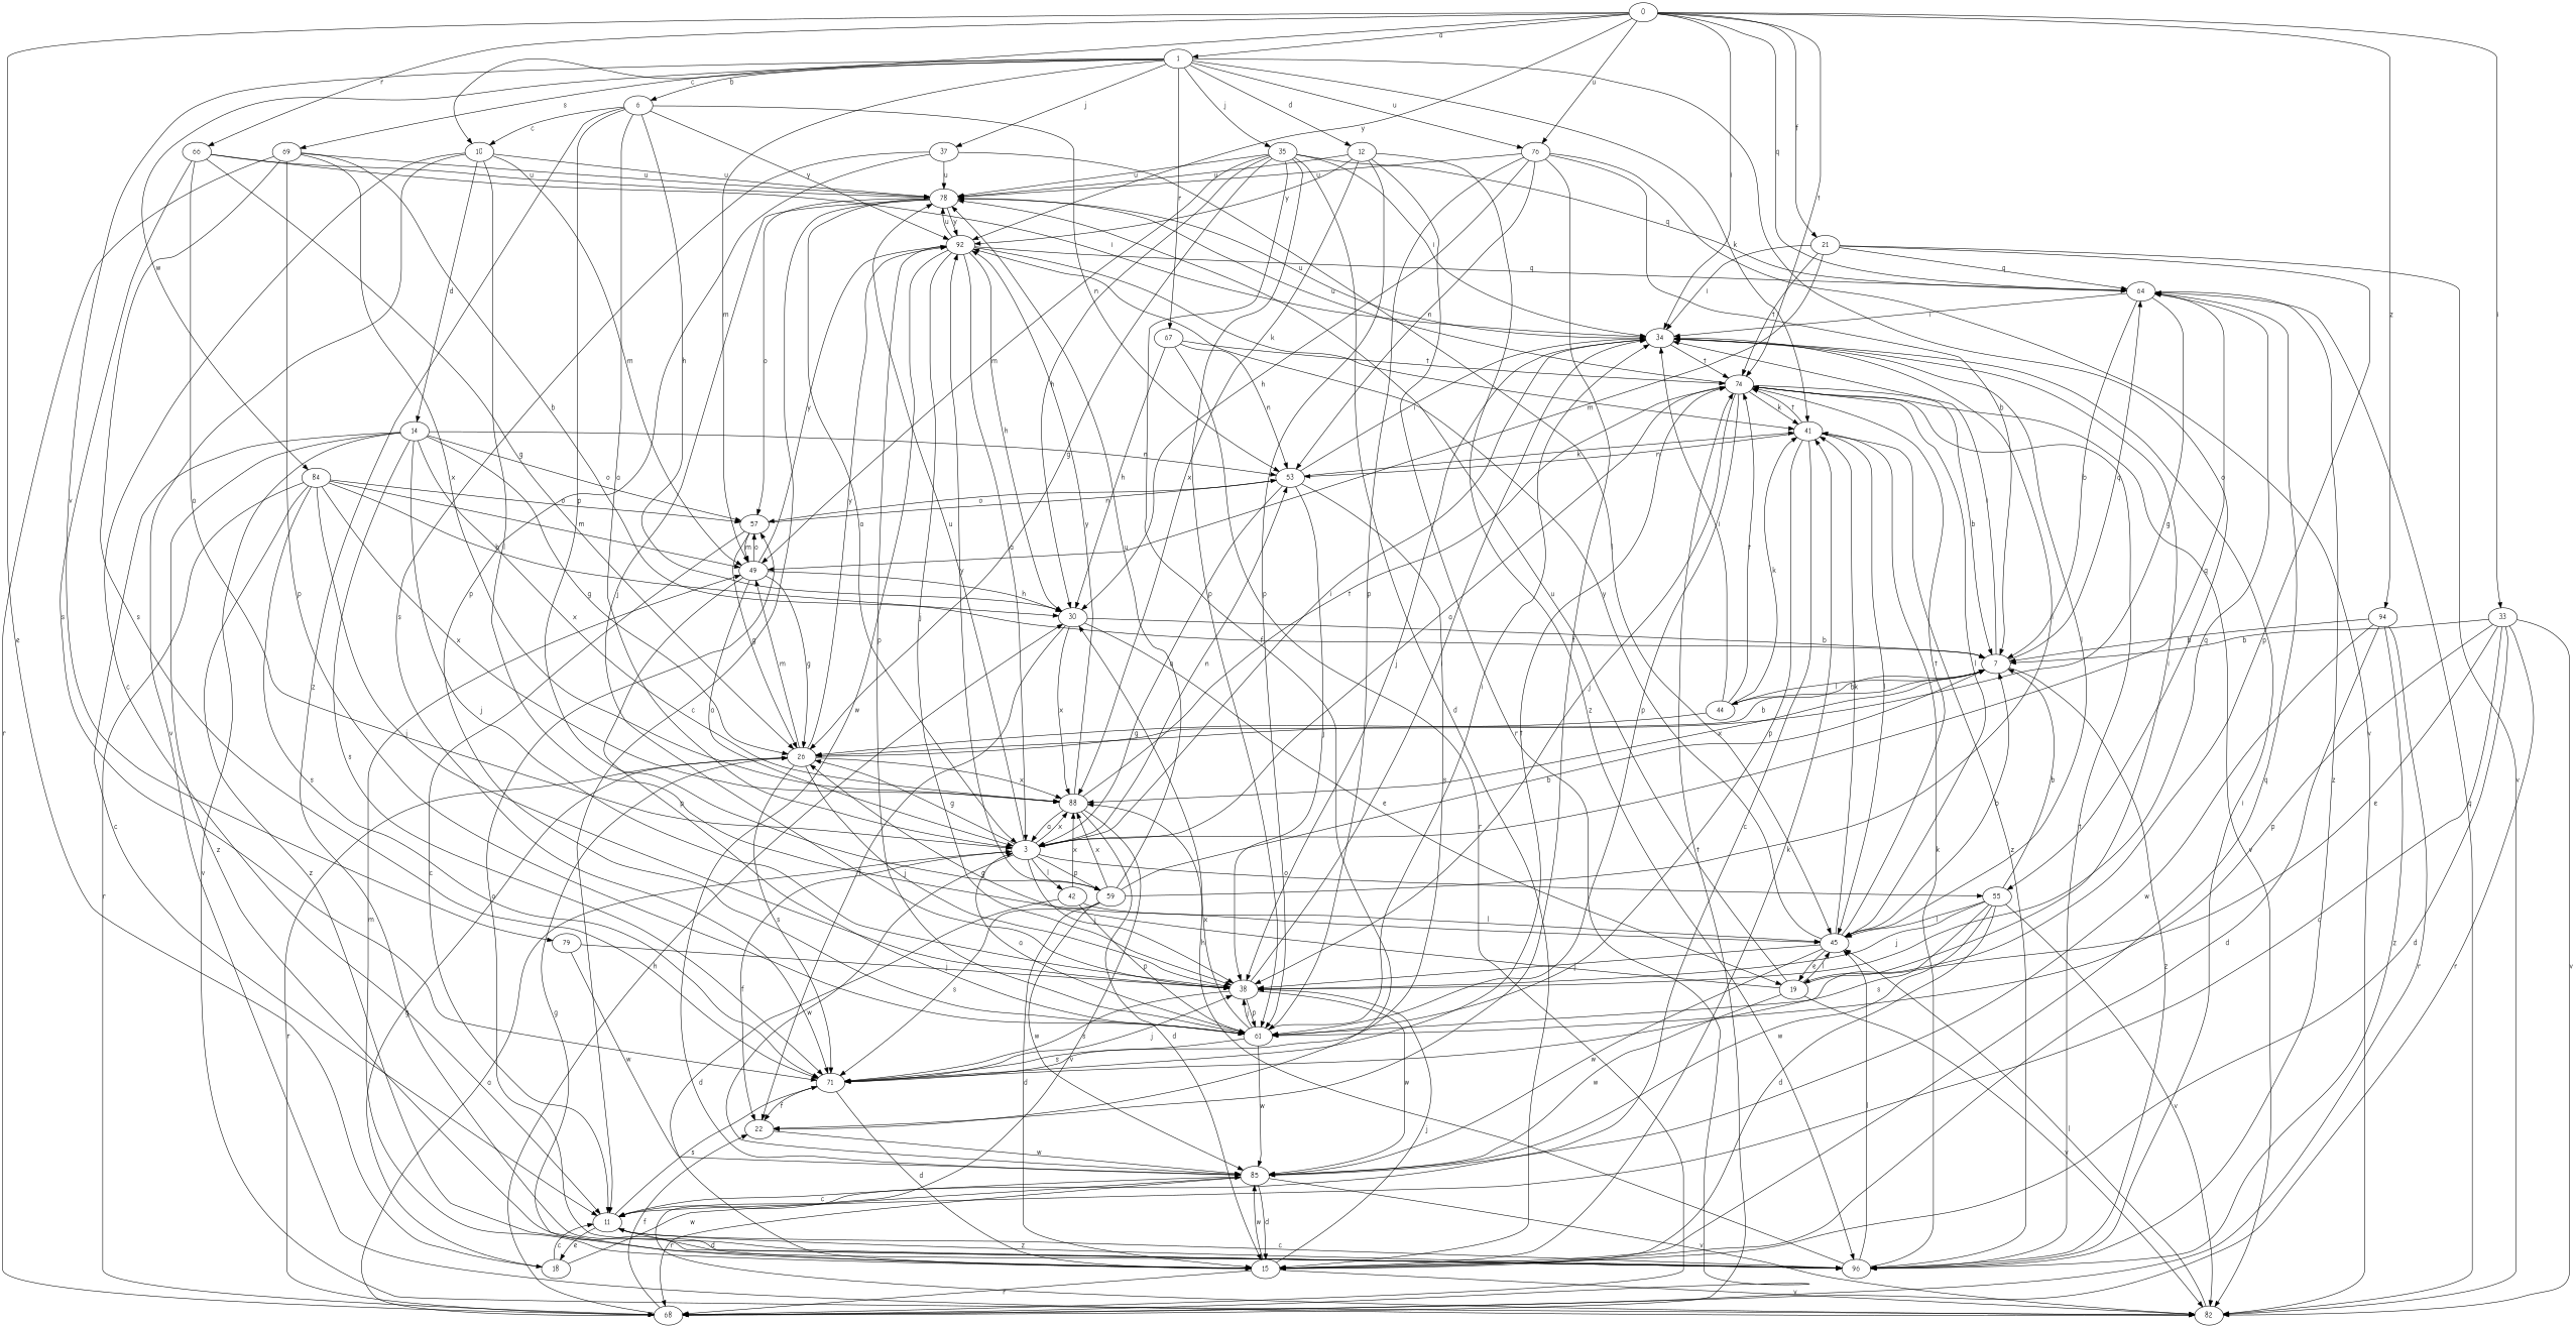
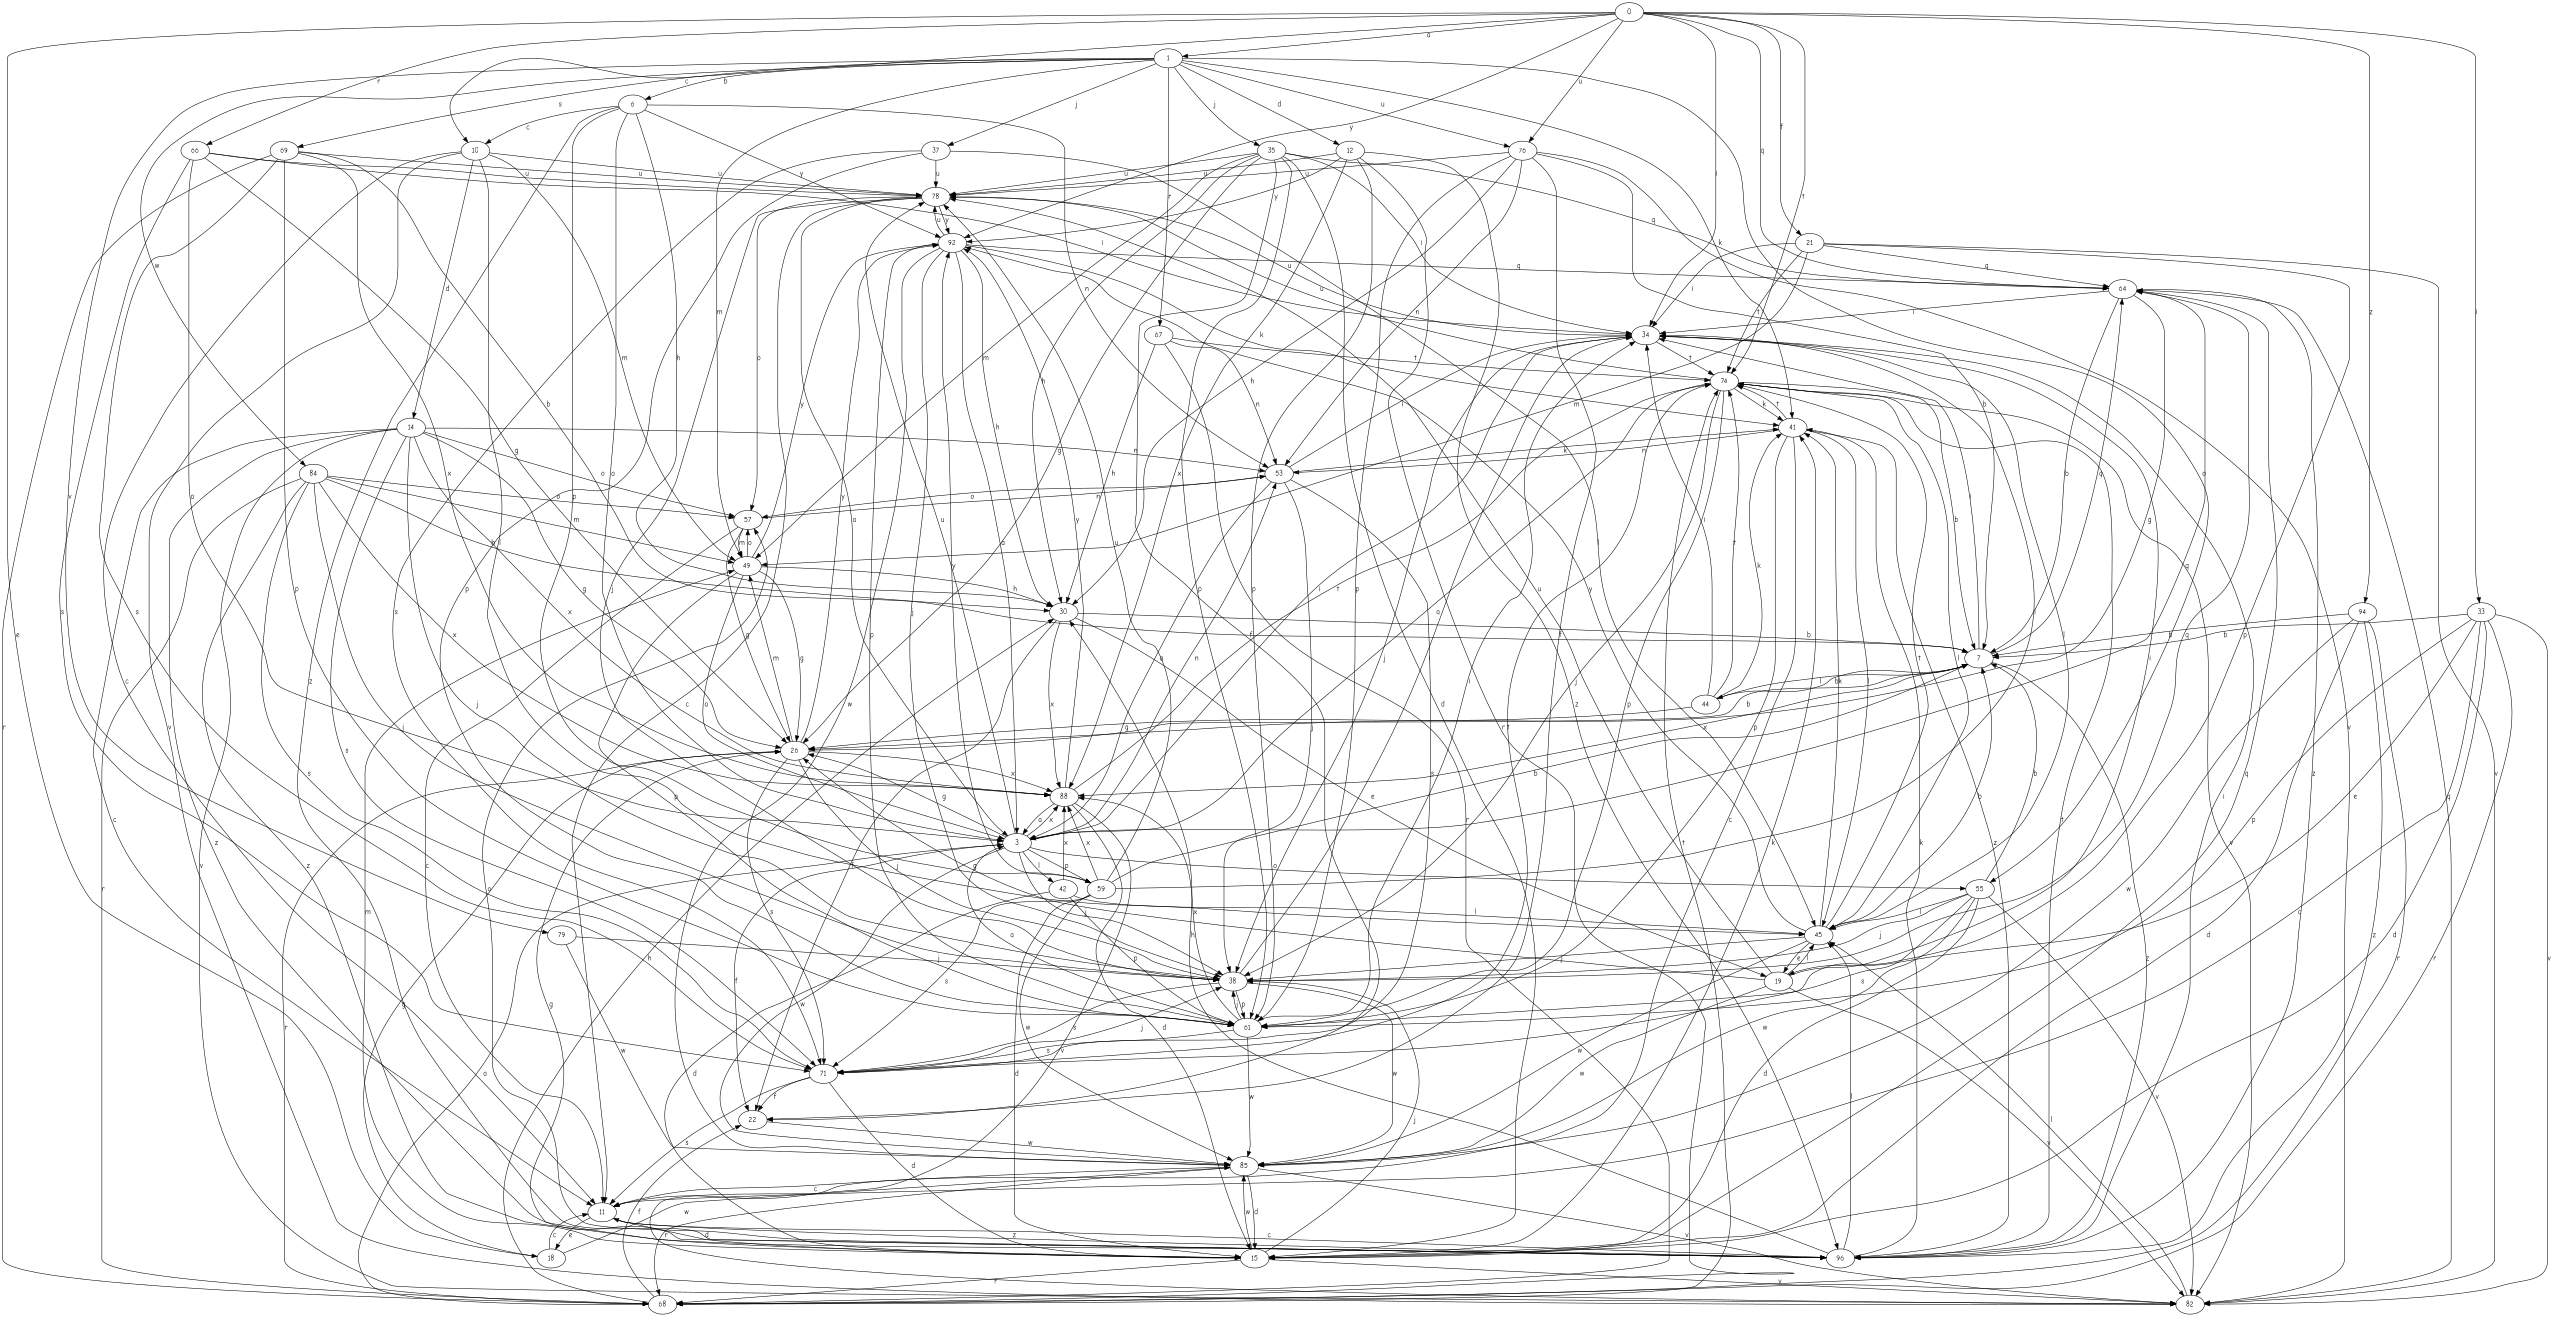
  strict digraph {
    fontname="Comic Neue"
    node [fontname="Comic Neue"]
    edge [fontname="Comic Neue"]
    0
    1
    10
    18
    21
    33
    34
    64
    66
    74
    76
    92
    94
    6
    12
    35
    37
    41
    49
    55
    67
    69
    79
    84
    78
    45
    11
    14
    82
    26
    85
    61
    7
    15
    68
    19
    38
    96
    3
    71
    22
    53
    30
    59
    88
    57
    42
    44
    0 -> 1 [label=a]
    0 -> 10 [label=c]
    0 -> 18 [label=e]
    0 -> 21 [label=f]
    0 -> 33 [label=i]
    0 -> 34 [label=i]
    0 -> 64 [label=q]
    0 -> 66 [label=r]
    0 -> 74 [label=t]
    0 -> 76 [label=u]
    0 -> 92 [label=y]
    0 -> 94 [label=z]
    1 -> 76 [label=u]
    1 -> 6 [label=b]
    1 -> 12 [label=d]
    1 -> 35 [label=j]
    1 -> 37 [label=j]
    1 -> 41 [label=k]
    1 -> 49 [label=m]
    1 -> 55 [label=o]
    1 -> 67 [label=r]
    1 -> 69 [label=s]
    1 -> 79 [label=v]
    1 -> 84 [label=w]
    10 -> 49 [label=m]
    10 -> 78 [label=u]
    10 -> 45 [label=l]
    10 -> 11 [label=c]
    10 -> 14 [label=d]
    10 -> 82 [label=v]
    18 -> 11 [label=c]
    18 -> 26 [label=g]
    18 -> 85 [label=w]
    21 -> 34 [label=i]
    21 -> 64 [label=q]
    21 -> 74 [label=t]
    21 -> 49 [label=m]
    21 -> 82 [label=v]
    21 -> 61 [label=p]
    33 -> 11 [label=c]
    33 -> 82 [label=v]
    33 -> 61 [label=p]
    33 -> 7 [label=b]
    33 -> 15 [label=d]
    33 -> 68 [label=r]
    33 -> 19 [label=e]
    34 -> 74 [label=t]
    34 -> 78 [label=u]
    34 -> 45 [label=l]
    34 -> 38 [label=j]
    64 -> 34 [label=i]
    64 -> 26 [label=g]
    64 -> 7 [label=b]
    64 -> 96 [label=z]
    66 -> 34 [label=i]
    66 -> 78 [label=u]
    66 -> 26 [label=g]
    66 -> 3 [label=a]
    66 -> 71 [label=s]
    74 -> 41 [label=k]
    74 -> 78 [label=u]
    74 -> 45 [label=l]
    74 -> 82 [label=v]
    74 -> 61 [label=p]
    74 -> 7 [label=b]
    74 -> 38 [label=j]
    74 -> 3 [label=a]
    76 -> 78 [label=u]
    76 -> 82 [label=v]
    76 -> 61 [label=p]
    76 -> 7 [label=b]
    76 -> 22 [label=f]
    76 -> 53 [label=n]
    76 -> 30 [label=h]
    92 -> 64 [label=q]
    92 -> 41 [label=k]
    92 -> 78 [label=u]
    92 -> 85 [label=w]
    92 -> 61 [label=p]
    92 -> 38 [label=j]
    92 -> 3 [label=a]
    92 -> 30 [label=h]
    94 -> 85 [label=w]
    94 -> 7 [label=b]
    94 -> 15 [label=d]
    94 -> 68 [label=r]
    94 -> 96 [label=z]
    6 -> 10 [label=c]
    6 -> 92 [label=y]
    6 -> 96 [label=z]
    6 -> 3 [label=a]
    6 -> 53 [label=n]
    6 -> 30 [label=h]
    6 -> 59 [label=p]
    12 -> 92 [label=y]
    12 -> 78 [label=u]
    12 -> 61 [label=p]
    12 -> 68 [label=r]
    12 -> 96 [label=z]
    12 -> 88 [label=x]
    35 -> 34 [label=i]
    35 -> 64 [label=q]
    35 -> 49 [label=m]
    35 -> 78 [label=u]
    35 -> 26 [label=g]
    35 -> 61 [label=p]
    35 -> 15 [label=d]
    35 -> 22 [label=f]
    35 -> 30 [label=h]
    37 -> 78 [label=u]
    37 -> 45 [label=l]
    37 -> 61 [label=p]
    37 -> 71 [label=s]
    41 -> 74 [label=t]
    41 -> 45 [label=l]
    41 -> 11 [label=c]
    41 -> 61 [label=p]
    41 -> 96 [label=z]
    41 -> 53 [label=n]
    49 -> 92 [label=y]
    49 -> 26 [label=g]
    49 -> 61 [label=p]
    49 -> 3 [label=a]
    49 -> 30 [label=h]
    49 -> 57 [label=o]
    55 -> 45 [label=l]
    55 -> 82 [label=v]
    55 -> 85 [label=w]
    55 -> 7 [label=b]
    55 -> 15 [label=d]
    55 -> 38 [label=j]
    55 -> 71 [label=s]
    67 -> 74 [label=t]
    67 -> 68 [label=r]
    67 -> 53 [label=n]
    67 -> 30 [label=h]
    69 -> 78 [label=u]
    69 -> 61 [label=p]
    69 -> 7 [label=b]
    69 -> 68 [label=r]
    69 -> 71 [label=s]
    69 -> 88 [label=x]
    79 -> 85 [label=w]
    79 -> 38 [label=j]
    84 -> 49 [label=m]
    84 -> 68 [label=r]
    84 -> 38 [label=j]
    84 -> 96 [label=z]
    84 -> 71 [label=s]
    84 -> 30 [label=h]
    84 -> 88 [label=x]
    84 -> 57 [label=o]
    78 -> 92 [label=y]
    78 -> 11 [label=c]
    78 -> 38 [label=j]
    78 -> 3 [label=a]
    78 -> 57 [label=o]
    45 -> 74 [label=t]
    45 -> 92 [label=y]
    45 -> 41 [label=k]
    45 -> 85 [label=w]
    45 -> 7 [label=b]
    45 -> 19 [label=e]
    45 -> 38 [label=j]
    11 -> 18 [label=e]
    11 -> 15 [label=d]
    11 -> 96 [label=z]
-   11 -> 71 [label=s]
+   71 -> 11 [label=s]
    14 -> 11 [label=c]
    14 -> 82 [label=v]
    14 -> 26 [label=g]
    14 -> 38 [label=j]
    14 -> 96 [label=z]
    14 -> 71 [label=s]
    14 -> 53 [label=n]
    14 -> 88 [label=x]
    14 -> 57 [label=o]
    82 -> 64 [label=q]
    82 -> 45 [label=l]
    26 -> 92 [label=y]
    26 -> 49 [label=m]
    26 -> 7 [label=b]
    26 -> 68 [label=r]
    26 -> 38 [label=j]
    26 -> 71 [label=s]
    26 -> 88 [label=x]
    85 -> 11 [label=c]
    85 -> 82 [label=v]
    85 -> 15 [label=d]
    85 -> 68 [label=r]
    61 -> 34 [label=i]
    61 -> 85 [label=w]
    61 -> 38 [label=j]
    61 -> 3 [label=a]
    61 -> 71 [label=s]
    61 -> 88 [label=x]
    7 -> 34 [label=i]
    7 -> 64 [label=q]
    7 -> 96 [label=z]
    7 -> 88 [label=x]
    7 -> 44 [label=l]
    15 -> 64 [label=q]
    15 -> 41 [label=k]
    15 -> 49 [label=m]
    15 -> 82 [label=v]
    15 -> 26 [label=g]
    15 -> 85 [label=w]
    15 -> 68 [label=r]
    15 -> 38 [label=j]
    68 -> 74 [label=t]
    68 -> 3 [label=a]
    68 -> 22 [label=f]
    68 -> 30 [label=h]
    19 -> 34 [label=i]
    19 -> 78 [label=u]
    19 -> 45 [label=l]
    19 -> 82 [label=v]
    19 -> 26 [label=g]
    19 -> 85 [label=w]
    38 -> 34 [label=i]
    38 -> 64 [label=q]
    38 -> 85 [label=w]
    38 -> 61 [label=p]
    38 -> 71 [label=s]
    96 -> 34 [label=i]
    96 -> 74 [label=t]
    96 -> 41 [label=k]
    96 -> 45 [label=l]
    96 -> 11 [label=c]
    96 -> 30 [label=h]
    96 -> 57 [label=o]
    3 -> 34 [label=i]
    3 -> 64 [label=q]
    3 -> 55 [label=o]
    3 -> 78 [label=u]
    3 -> 26 [label=g]
    3 -> 85 [label=w]
    3 -> 38 [label=j]
    3 -> 22 [label=f]
    3 -> 53 [label=n]
    3 -> 59 [label=p]
    3 -> 88 [label=x]
    3 -> 42 [label=l]
    71 -> 74 [label=t]
    71 -> 15 [label=d]
    71 -> 38 [label=j]
    71 -> 22 [label=f]
    22 -> 85 [label=w]
    53 -> 34 [label=i]
    53 -> 41 [label=k]
    53 -> 38 [label=j]
    53 -> 3 [label=a]
    53 -> 71 [label=s]
    53 -> 57 [label=o]
    30 -> 7 [label=b]
    30 -> 19 [label=e]
    30 -> 22 [label=f]
    30 -> 88 [label=x]
    59 -> 34 [label=i]
    59 -> 92 [label=y]
    59 -> 78 [label=u]
    59 -> 85 [label=w]
    59 -> 7 [label=b]
    59 -> 15 [label=d]
    59 -> 71 [label=s]
    59 -> 88 [label=x]
    88 -> 74 [label=t]
    88 -> 92 [label=y]
    88 -> 82 [label=v]
    88 -> 15 [label=d]
    88 -> 3 [label=a]
    57 -> 49 [label=m]
    57 -> 11 [label=c]
    57 -> 26 [label=g]
    57 -> 53 [label=n]
    42 -> 45 [label=l]
    42 -> 61 [label=p]
    42 -> 15 [label=d]
    42 -> 88 [label=x]
    44 -> 34 [label=i]
    44 -> 74 [label=t]
    44 -> 41 [label=k]
    44 -> 26 [label=g]
    44 -> 7 [label=b]
  }
